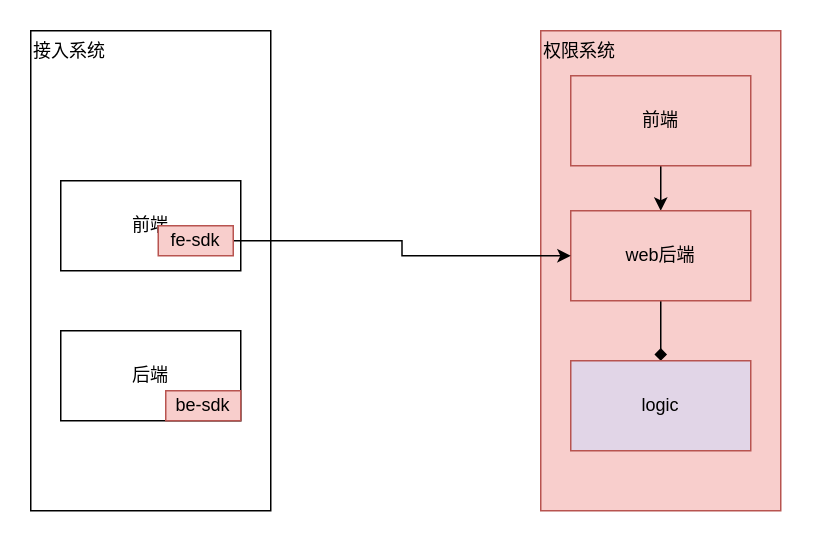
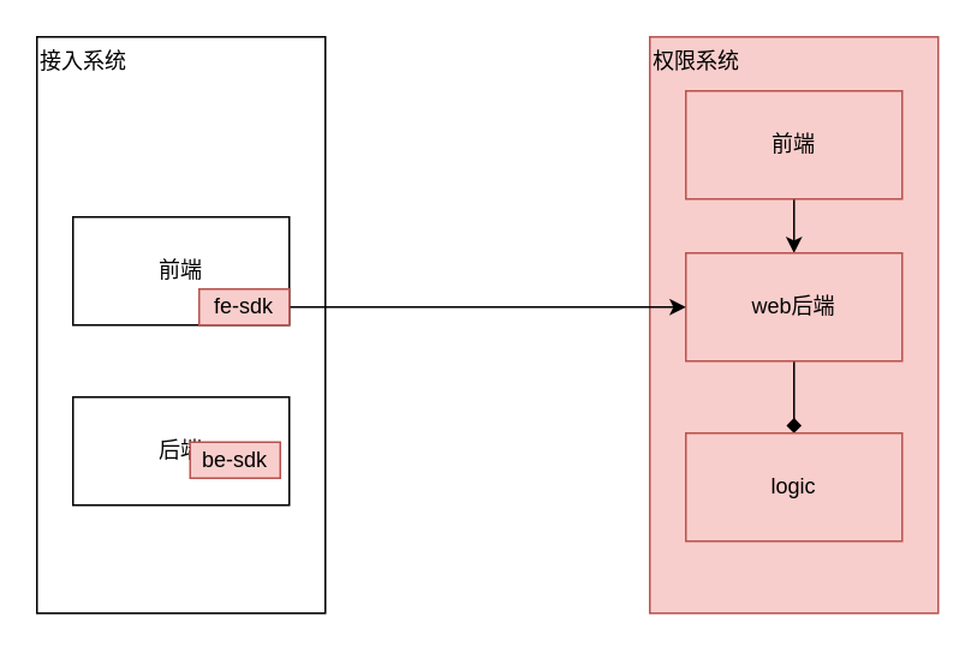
  <mxCell id="0" />
  <mxCell id="1" parent="0" />
  <mxCell id="2" value="接入系统" style="rounded=0;whiteSpace=wrap;html=1;align=left;verticalAlign=top;" vertex="1" parent="1"><mxGeometry x="20" y="20" width="160" height="320" as="geometry" /></mxCell>
  <mxCell id="3" value="前端" style="rounded=0;whiteSpace=wrap;html=1;" vertex="1" parent="1"><mxGeometry x="40" y="120" width="120" height="60" as="geometry" /></mxCell>
  <mxCell id="4" value="后端" style="rounded=0;whiteSpace=wrap;html=1;" vertex="1" parent="1"><mxGeometry x="40" y="220" width="120" height="60" as="geometry" /></mxCell>
  <mxCell id="5" value="权限系统" style="rounded=0;whiteSpace=wrap;html=1;align=left;verticalAlign=top;fillColor=#f8cecc;strokeColor=#b85450;" vertex="1" parent="1"><mxGeometry x="360" y="20" width="160" height="320" as="geometry" /></mxCell>
  <mxCell id="6" style="edgeStyle=orthogonalEdgeStyle;rounded=0;orthogonalLoop=1;jettySize=auto;html=1;exitX=0.5;exitY=1;exitDx=0;exitDy=0;entryX=0.5;entryY=0;entryDx=0;entryDy=0;" edge="1" parent="1" source="7" target="9"><mxGeometry relative="1" as="geometry" /></mxCell>
  <mxCell id="7" value="前端" style="rounded=0;whiteSpace=wrap;html=1;fillColor=#f8cecc;strokeColor=#b85450;" vertex="1" parent="1"><mxGeometry x="380" y="50" width="120" height="60" as="geometry" /></mxCell>
  <mxCell id="8" value="" style="edgeStyle=orthogonalEdgeStyle;rounded=0;orthogonalLoop=1;jettySize=auto;html=1;endArrow=diamond;" edge="1" parent="1" source="9" target="10"><mxGeometry relative="1" as="geometry" /></mxCell>
  <mxCell id="9" value="web后端" style="rounded=0;whiteSpace=wrap;html=1;fillColor=#f8cecc;strokeColor=#b85450;" vertex="1" parent="1"><mxGeometry x="380" y="140" width="120" height="60" as="geometry" /></mxCell>
- <mxCell id="10" value="logic" style="rounded=0;whiteSpace=wrap;html=1;fillColor=#e1d5e7;strokeColor=#b85450;" vertex="1" parent="1"><mxGeometry x="380" y="240" width="120" height="60" as="geometry" /></mxCell>
+ <mxCell id="10" value="logic" style="rounded=0;whiteSpace=wrap;html=1;fillColor=#f8cecc;strokeColor=#b85450;" vertex="1" parent="1"><mxGeometry x="380" y="240" width="120" height="60" as="geometry" /></mxCell>
  <mxCell id="11" style="edgeStyle=orthogonalEdgeStyle;rounded=0;orthogonalLoop=1;jettySize=auto;html=1;entryX=0;entryY=0.5;entryDx=0;entryDy=0;" edge="1" parent="1" source="12" target="9"><mxGeometry relative="1" as="geometry" /></mxCell>
- <mxCell id="12" value="fe-sdk" style="rounded=0;whiteSpace=wrap;html=1;fillColor=#f8cecc;strokeColor=#b85450;" vertex="1" parent="1"><mxGeometry x="105" y="150" width="50" height="20" as="geometry" /></mxCell>
- <mxCell id="13" value="be-sdk" style="rounded=0;whiteSpace=wrap;html=1;fillColor=#f8cecc;strokeColor=#b85450;" vertex="1" parent="1"><mxGeometry x="110" y="260" width="50" height="20" as="geometry" /></mxCell>
+ <mxCell id="12" value="fe-sdk" style="rounded=0;whiteSpace=wrap;html=1;fillColor=#f8cecc;strokeColor=#b85450;" vertex="1" parent="1"><mxGeometry x="110" y="160" width="50" height="20" as="geometry" /></mxCell>
+ <mxCell id="13" value="be-sdk" style="rounded=0;whiteSpace=wrap;html=1;fillColor=#f8cecc;strokeColor=#b85450;" vertex="1" parent="1"><mxGeometry x="105" y="245" width="50" height="20" as="geometry" /></mxCell>
